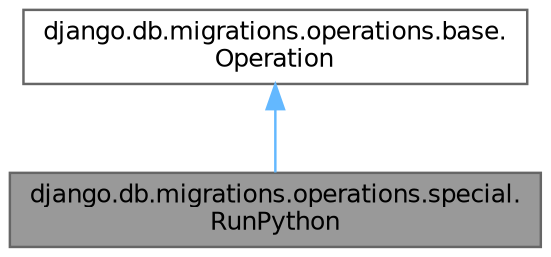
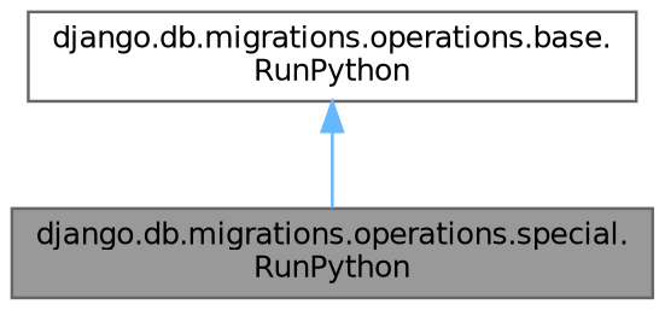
  digraph {
    node [color=gray40 fontname=Helvetica fontsize=10 shape=box style=filled]
    n1 [fillcolor=grey60 fontcolor=black height=0.2 label="django.db.migrations.operations.special.\lRunPython" width=0.4]
-   n2 [fillcolor=white height=0.2 label="django.db.migrations.operations.base.\lOperation" width=0.4]
+   n2 [fillcolor=white height=0.2 label="django.db.migrations.operations.base.\lRunPython" width=0.4]
    n2 -> n1 [color=steelblue1 dir=back fontname=Helvetica fontsize=10 labelfontname=Helvetica labelfontsize=10 style=solid]
  }
